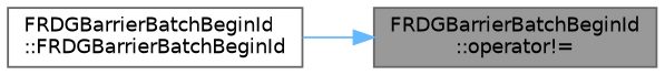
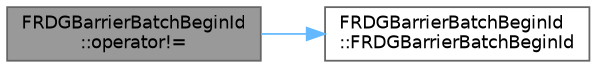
  digraph {
    rankdir=LR
    node [fontname=Helvetica fontsize=10 shape=box style=filled]
    n1 [color=gray40 fillcolor=grey60 fontcolor=black height=0.2 label="FRDGBarrierBatchBeginId\l::operator!=" width=0.4]
    n2 [color=grey40 fillcolor=white height=0.2 label="FRDGBarrierBatchBeginId\l::FRDGBarrierBatchBeginId" width=0.4]
-   n2 -> n1 [color=steelblue1 fontname=Helvetica fontsize=10 labelfontname=Helvetica labelfontsize=10 style=solid]
+   n1 -> n2 [color=steelblue1 fontname=Helvetica fontsize=10 labelfontname=Helvetica labelfontsize=10 style=solid]
  }
